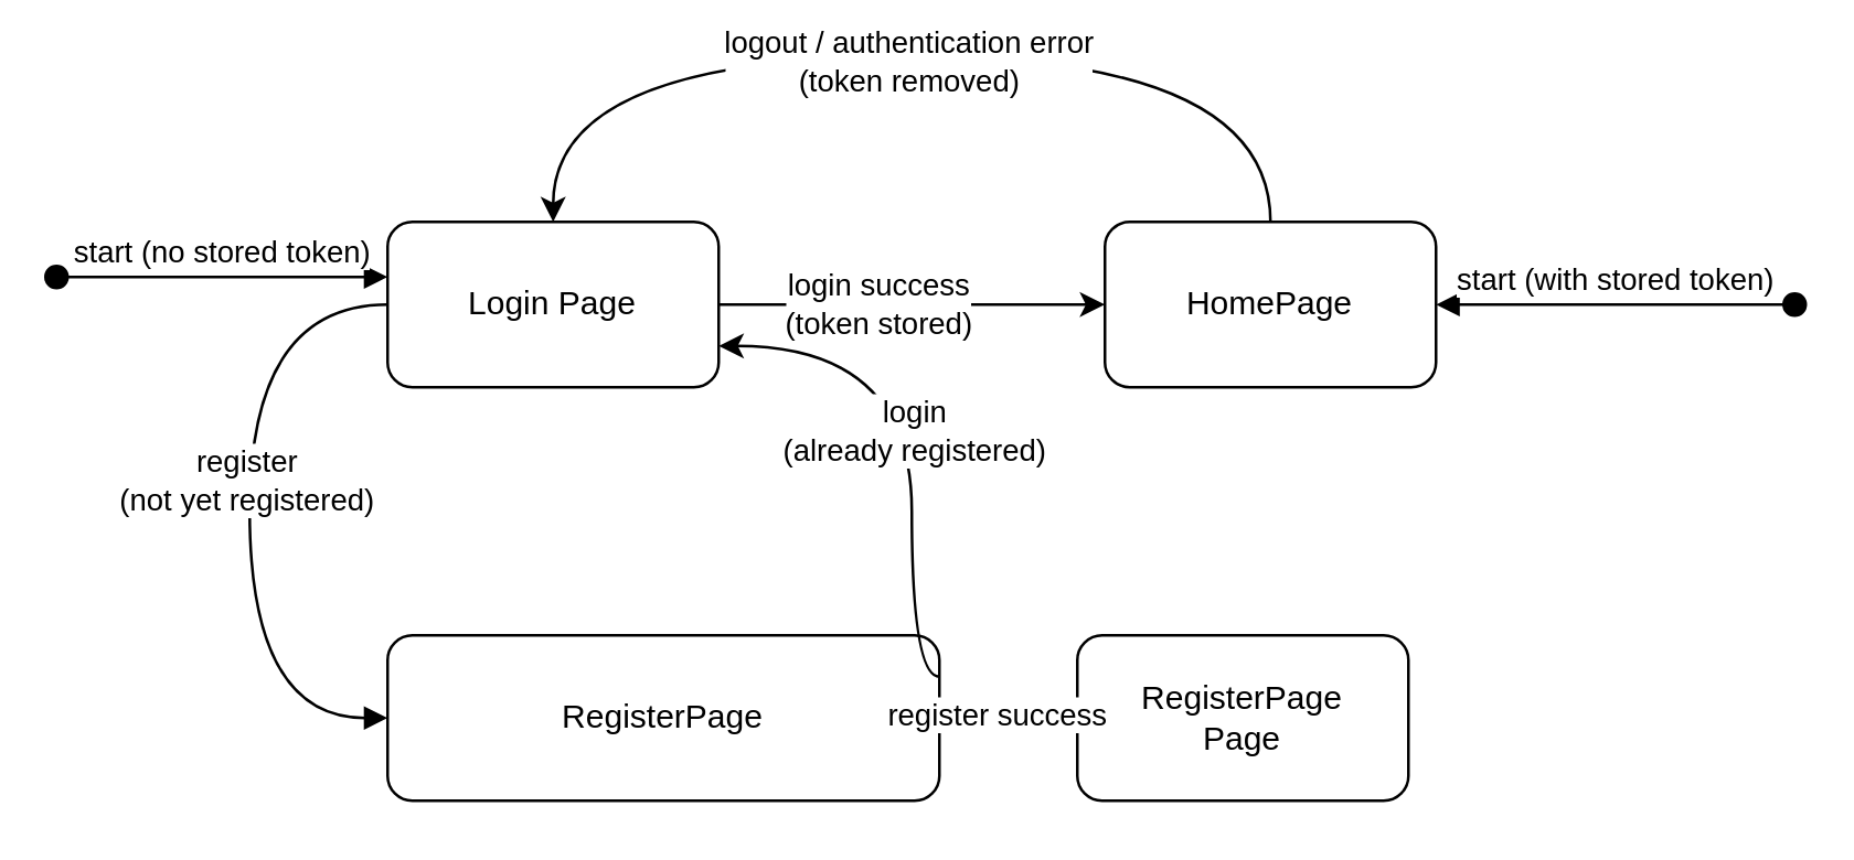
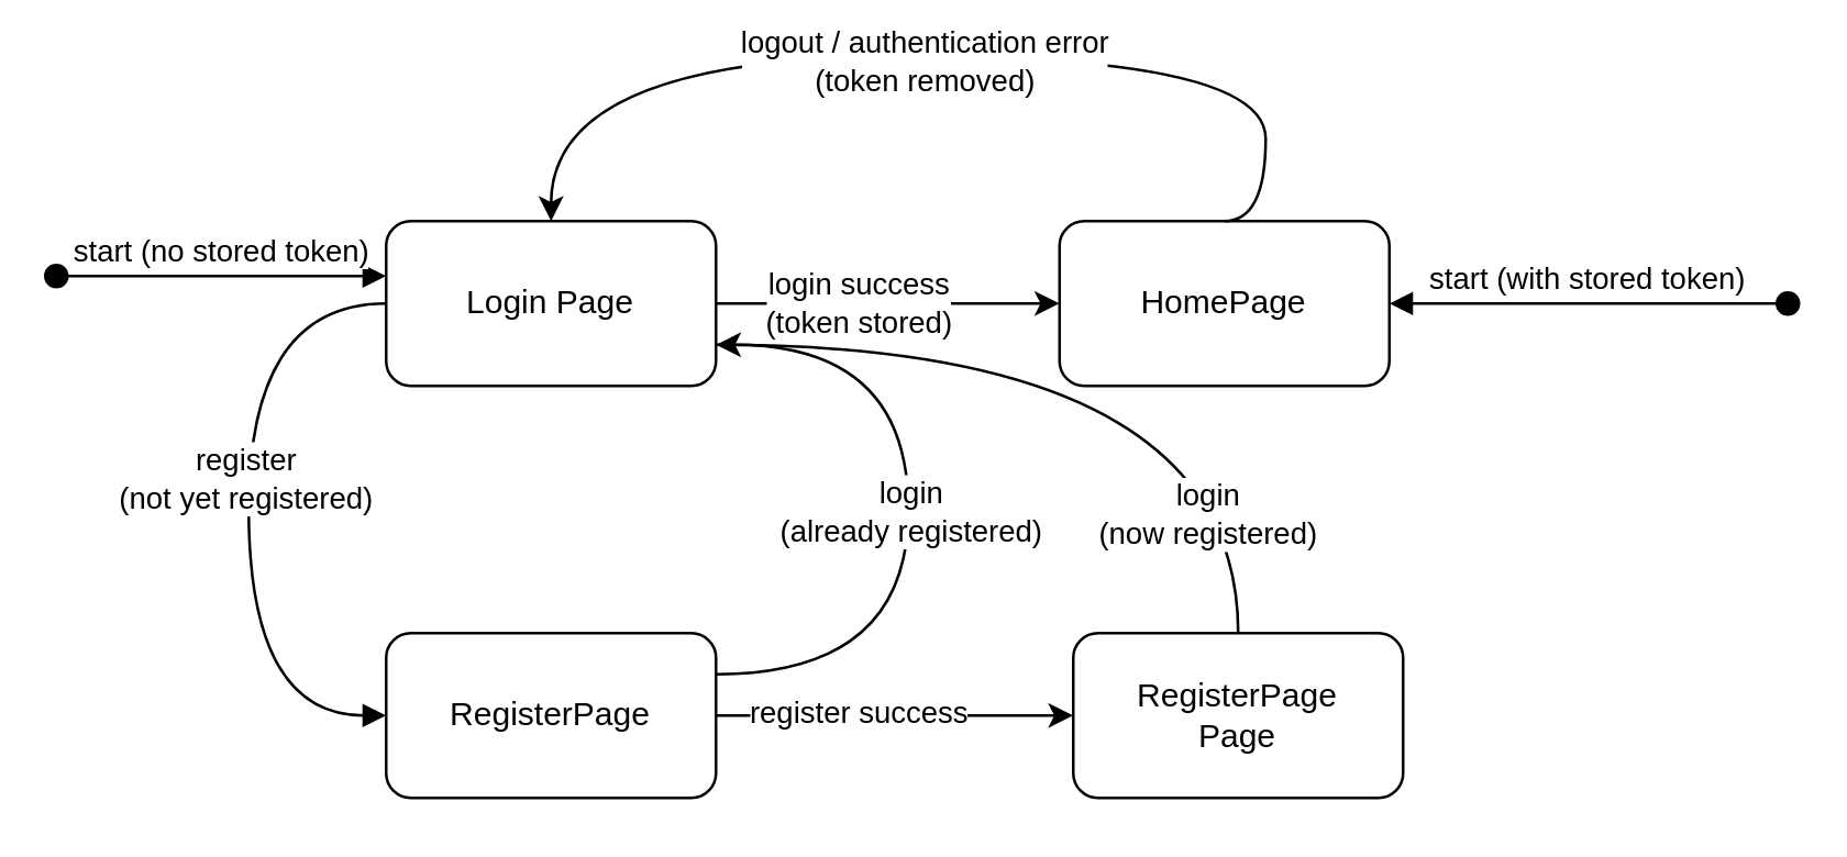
  <mxCell id="0" />
  <mxCell id="1" parent="0" />
  <mxCell id="2" value="Login Page" style="rounded=1;whiteSpace=wrap;html=1;" vertex="1" parent="1"><mxGeometry x="140" y="80" width="120" height="60" as="geometry" /></mxCell>
- <mxCell id="3" value="HomePage" style="rounded=1;whiteSpace=wrap;html=1;" vertex="1" parent="1"><mxGeometry x="400" y="80" width="120" height="60" as="geometry" /></mxCell>
- <mxCell id="4" value="RegisterPage" style="rounded=1;whiteSpace=wrap;html=1;" vertex="1" parent="1"><mxGeometry x="140" y="230" width="200" height="60" as="geometry" /></mxCell>
+ <mxCell id="3" value="HomePage" style="rounded=1;whiteSpace=wrap;html=1;" vertex="1" parent="1"><mxGeometry x="385" y="80" width="120" height="60" as="geometry" /></mxCell>
+ <mxCell id="4" value="RegisterPage" style="rounded=1;whiteSpace=wrap;html=1;" vertex="1" parent="1"><mxGeometry x="140" y="230" width="120" height="60" as="geometry" /></mxCell>
  <mxCell id="5" value="RegisterPage&lt;br&gt;Page" style="rounded=1;whiteSpace=wrap;html=1;" vertex="1" parent="1"><mxGeometry x="390" y="230" width="120" height="60" as="geometry" /></mxCell>
  <mxCell id="6" value="" style="endArrow=none;html=1;rounded=0;elbow=vertical;curved=1;edgeStyle=orthogonalEdgeStyle;entryX=0;entryY=0.5;entryDx=0;entryDy=0;exitX=0;exitY=0.5;exitDx=0;exitDy=0;strokeWidth=1;startArrow=block;startFill=1;" edge="1" parent="1" source="4" target="2"><mxGeometry width="50" height="50" relative="1" as="geometry"><mxPoint x="160" y="220" as="sourcePoint" /><mxPoint x="520" y="150" as="targetPoint" /><Array as="points"><mxPoint x="90" y="260" /><mxPoint x="90" y="110" /></Array></mxGeometry></mxCell>
  <mxCell id="7" value="register&lt;br&gt;(not yet registered)" style="edgeLabel;html=1;align=center;verticalAlign=middle;resizable=0;points=[];" vertex="1" connectable="0" parent="6"><mxGeometry x="0.093" y="2" relative="1" as="geometry"><mxPoint as="offset" /></mxGeometry></mxCell>
  <mxCell id="8" value="" style="endArrow=none;html=1;rounded=0;elbow=vertical;curved=1;exitX=0;exitY=0.5;exitDx=0;exitDy=0;entryX=1;entryY=0.5;entryDx=0;entryDy=0;startArrow=classic;startFill=1;" edge="1" parent="1" source="3" target="2"><mxGeometry width="50" height="50" relative="1" as="geometry"><mxPoint x="360" y="20" as="sourcePoint" /><mxPoint x="310" y="70" as="targetPoint" /></mxGeometry></mxCell>
  <mxCell id="9" value="login success&lt;br&gt;(token stored)" style="edgeLabel;html=1;align=center;verticalAlign=middle;resizable=0;points=[];" vertex="1" connectable="0" parent="8"><mxGeometry x="0.185" y="-1" relative="1" as="geometry"><mxPoint as="offset" /></mxGeometry></mxCell>
  <mxCell id="10" value="" style="endArrow=none;html=1;rounded=0;elbow=vertical;curved=1;exitX=0;exitY=0.5;exitDx=0;exitDy=0;entryX=1;entryY=0.5;entryDx=0;entryDy=0;startArrow=classic;startFill=1;" edge="1" parent="1" source="5" target="4"><mxGeometry width="50" height="50" relative="1" as="geometry"><mxPoint x="300" y="300" as="sourcePoint" /><mxPoint x="350" y="250" as="targetPoint" /></mxGeometry></mxCell>
  <mxCell id="11" value="register success" style="edgeLabel;html=1;align=center;verticalAlign=middle;resizable=0;points=[];" vertex="1" connectable="0" parent="10"><mxGeometry x="0.214" y="-2" relative="1" as="geometry"><mxPoint as="offset" /></mxGeometry></mxCell>
  <mxCell id="12" value="" style="endArrow=none;html=1;rounded=0;elbow=vertical;curved=1;edgeStyle=orthogonalEdgeStyle;exitX=1;exitY=0.75;exitDx=0;exitDy=0;entryX=1;entryY=0.25;entryDx=0;entryDy=0;startArrow=classic;startFill=1;" edge="1" parent="1" source="2" target="4"><mxGeometry width="50" height="50" relative="1" as="geometry"><mxPoint x="330" y="179.47" as="sourcePoint" /><mxPoint x="280" y="229.47" as="targetPoint" /><Array as="points"><mxPoint x="330" y="125" /><mxPoint x="330" y="245" /></Array></mxGeometry></mxCell>
  <mxCell id="13" value="login&lt;br&gt;(already registered)" style="edgeLabel;html=1;align=center;verticalAlign=middle;resizable=0;points=[];" vertex="1" connectable="0" parent="12"><mxGeometry x="0.003" relative="1" as="geometry"><mxPoint as="offset" /></mxGeometry></mxCell>
  <mxCell id="14" value="" style="endArrow=none;html=1;rounded=0;elbow=vertical;curved=1;edgeStyle=orthogonalEdgeStyle;entryX=0.5;entryY=0;entryDx=0;entryDy=0;exitX=0.5;exitY=0;exitDx=0;exitDy=0;startArrow=classic;startFill=1;" edge="1" parent="1" source="2" target="3"><mxGeometry width="50" height="50" relative="1" as="geometry"><mxPoint x="240" y="40" as="sourcePoint" /><mxPoint x="290" y="-10" as="targetPoint" /><Array as="points"><mxPoint x="200" y="20" /><mxPoint x="460" y="20" /></Array></mxGeometry></mxCell>
  <mxCell id="15" value="logout / authentication error&lt;br&gt;(token removed)" style="edgeLabel;html=1;align=center;verticalAlign=middle;resizable=0;points=[];" vertex="1" connectable="0" parent="14"><mxGeometry x="-0.012" y="-1" relative="1" as="geometry"><mxPoint as="offset" /></mxGeometry></mxCell>
  <mxCell id="16" value="start (no stored token)" style="html=1;verticalAlign=bottom;startArrow=oval;startFill=1;endArrow=block;startSize=8;curved=0;rounded=0;elbow=vertical;" edge="1" parent="1"><mxGeometry width="60" relative="1" as="geometry"><mxPoint x="20" y="100" as="sourcePoint" /><mxPoint x="140" y="100" as="targetPoint" /><mxPoint as="offset" /></mxGeometry></mxCell>
  <mxCell id="17" value="start (with stored token)" style="html=1;verticalAlign=bottom;startArrow=oval;startFill=1;endArrow=block;startSize=8;curved=0;rounded=0;elbow=vertical;entryX=1;entryY=0.5;entryDx=0;entryDy=0;" edge="1" parent="1" target="3"><mxGeometry x="0.006" width="60" relative="1" as="geometry"><mxPoint x="650" y="110" as="sourcePoint" /><mxPoint x="540" y="100" as="targetPoint" /><mxPoint as="offset" /></mxGeometry></mxCell>
+ <mxCell id="18" value="" style="endArrow=none;html=1;rounded=0;elbow=vertical;curved=1;edgeStyle=orthogonalEdgeStyle;exitX=1;exitY=0.75;exitDx=0;exitDy=0;entryX=0.5;entryY=0;entryDx=0;entryDy=0;" edge="1" parent="1" source="2" target="5"><mxGeometry width="50" height="50" relative="1" as="geometry"><mxPoint x="420" y="210" as="sourcePoint" /><mxPoint x="450" y="220" as="targetPoint" /></mxGeometry></mxCell>
+ <mxCell id="19" value="login&lt;br&gt;(now registered)" style="edgeLabel;html=1;align=center;verticalAlign=middle;resizable=0;points=[];" vertex="1" connectable="0" parent="18"><mxGeometry x="0.699" y="-12" relative="1" as="geometry"><mxPoint as="offset" /></mxGeometry></mxCell>
